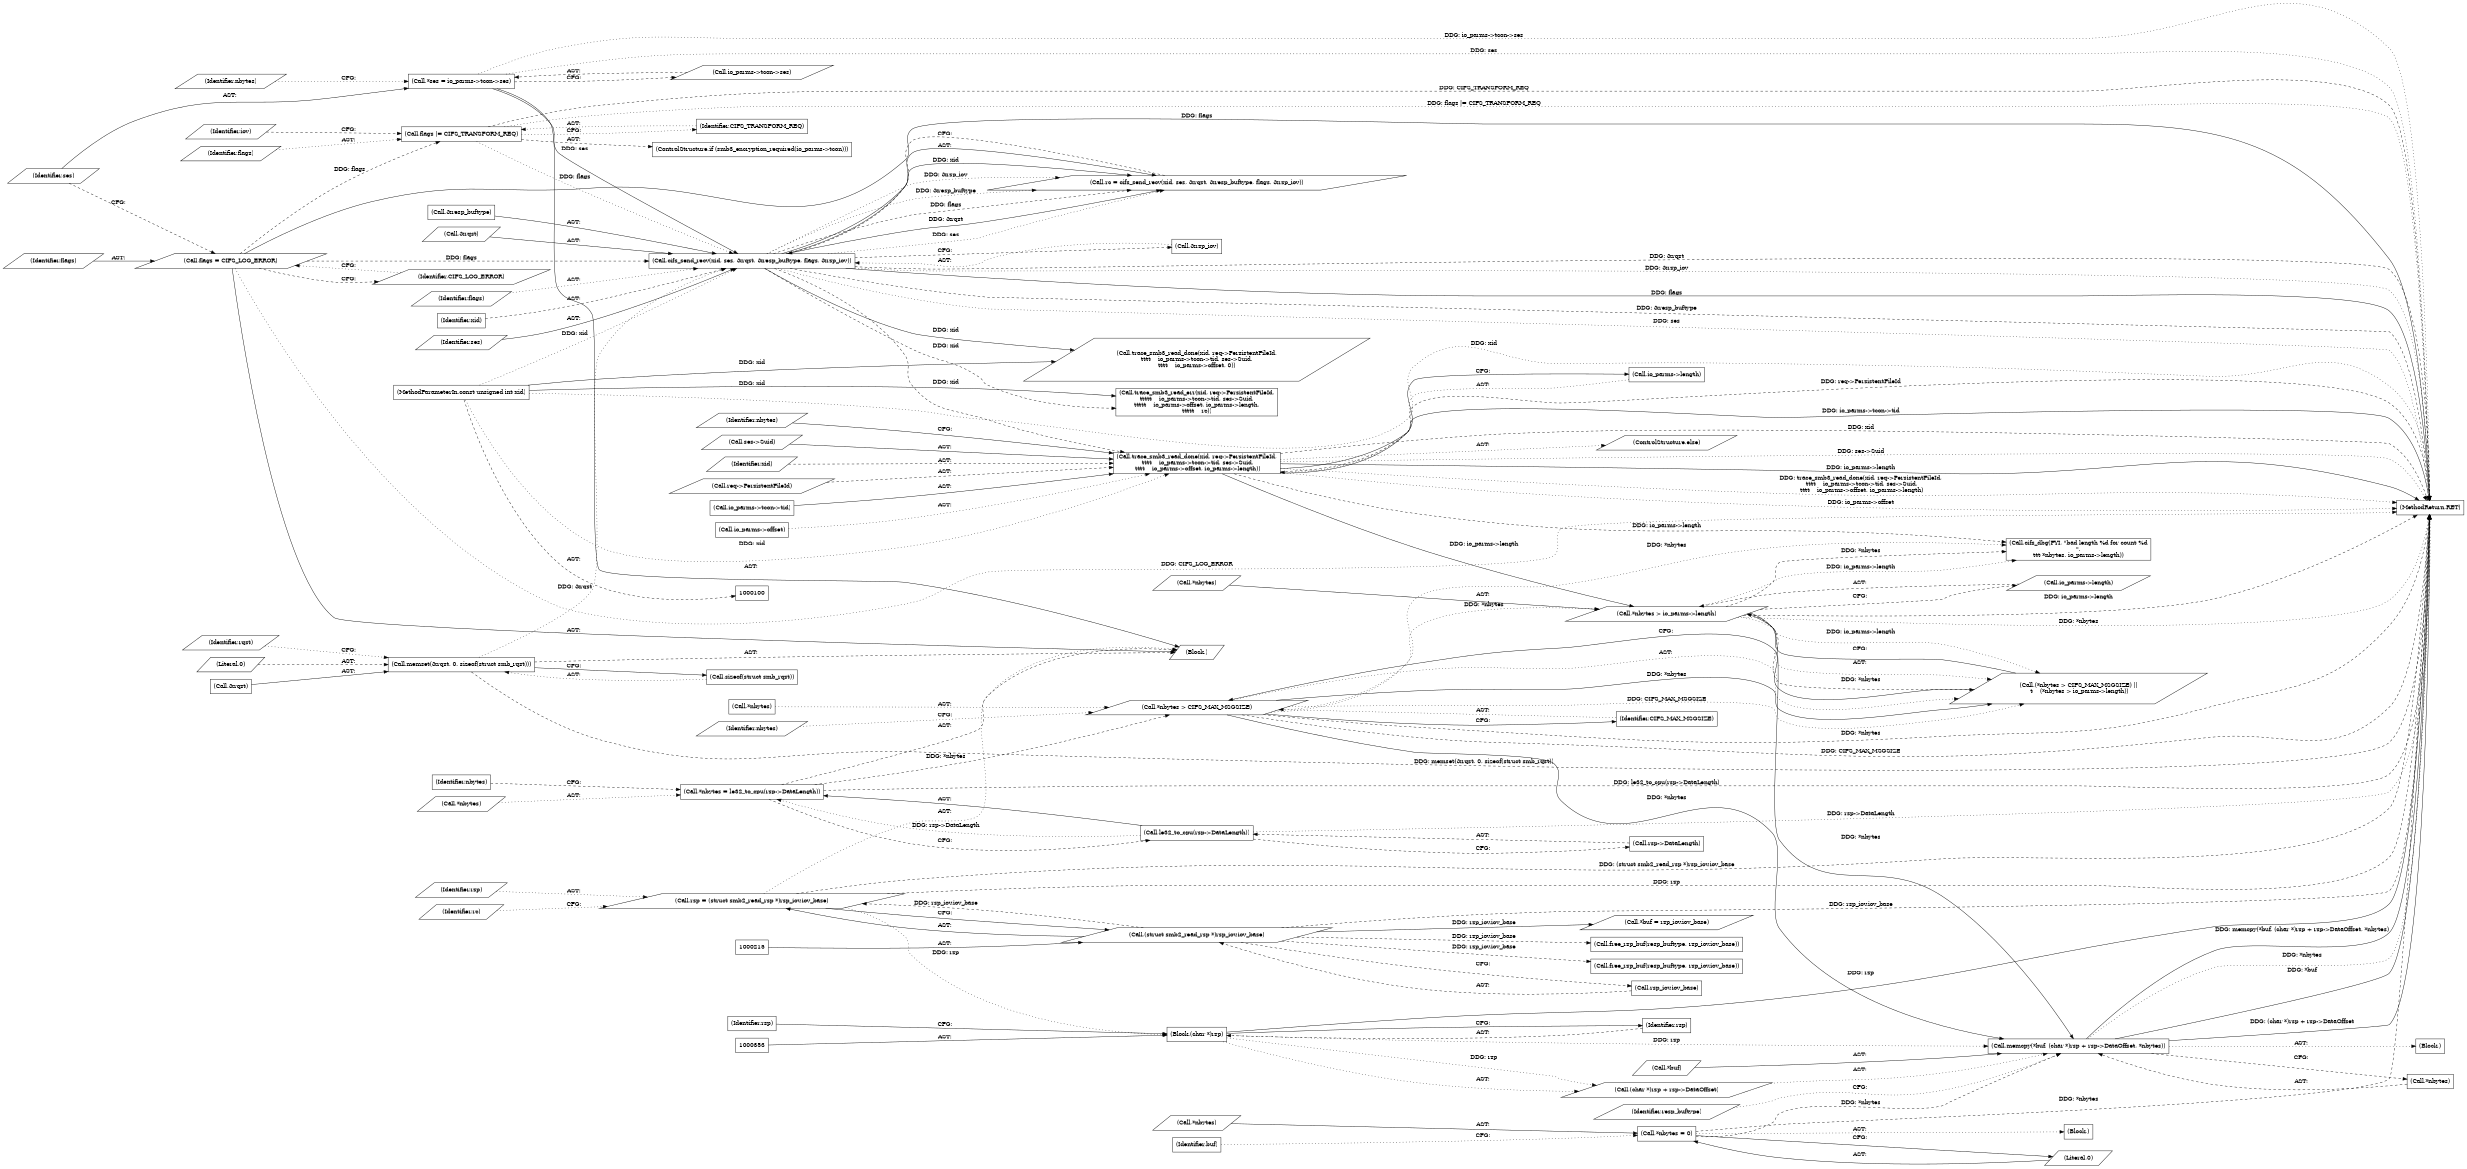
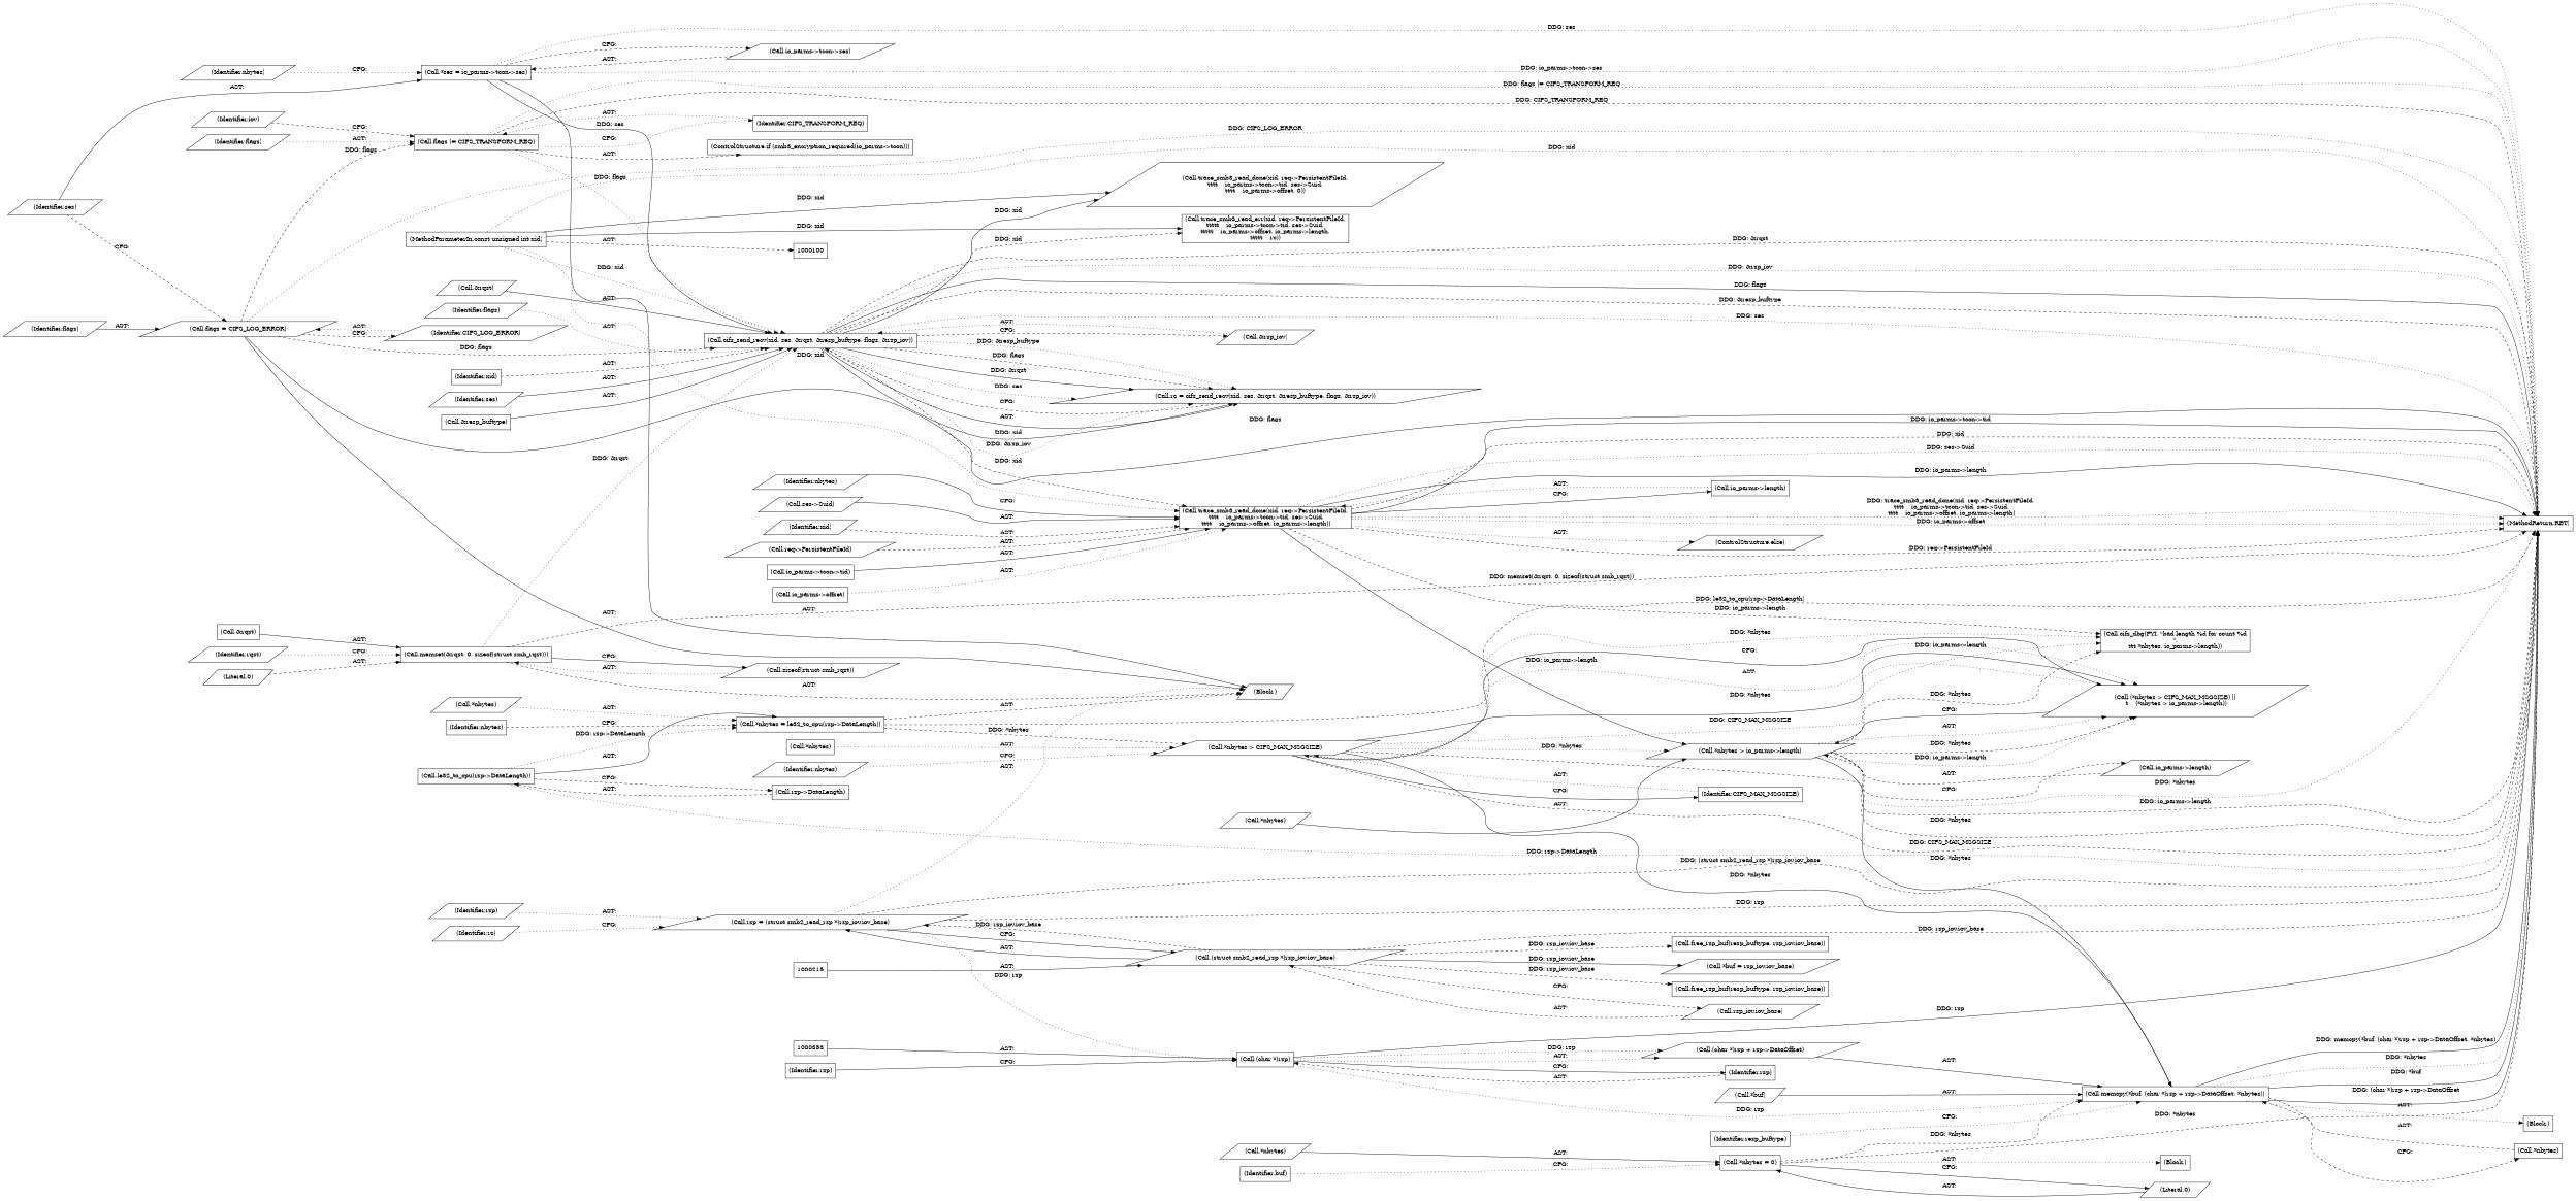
  digraph {
    rankdir=LR
    node [shape=box]
    edge [style=dotted]
    n1 [label="(Call,memcpy(*buf, (char *)rsp + rsp->DataOffset, *nbytes))"]
    n2 [label="(Block,)"]
    n3 [label="(MethodReturn,RET)"]
    n4 [label="(Call,*nbytes)"]
-   n5 [label="(Block,(char *)rsp)"]
+   n5 [label="(Call,(char *)rsp)"]
    n6 [label="(Call,(char *)rsp + rsp->DataOffset)" shape=parallelogram]
    n7 [label="(Identifier,rsp)"]
    n8 [label="(Call,rsp = (struct smb2_read_rsp *)rsp_iov.iov_base)" shape=parallelogram]
    n9 [label="(Call,(struct smb2_read_rsp *)rsp_iov.iov_base)" shape=parallelogram]
    n10 [label="(Block,)" shape=parallelogram]
-   n11 [label="(Call,rsp_iov.iov_base)"]
+   n11 [label="(Call,rsp_iov.iov_base)" shape=parallelogram]
    n12 [label="(Call,free_rsp_buf(resp_buftype, rsp_iov.iov_base))"]
    n13 [label="(Call,*buf = rsp_iov.iov_base)" shape=parallelogram]
    n14 [label="(Call,free_rsp_buf(resp_buftype, rsp_iov.iov_base))"]
    n15 [label="(Call,*nbytes > CIFS_MAX_MSGSIZE)" shape=parallelogram]
    n16 [label="(Call,*nbytes > io_parms->length)" shape=parallelogram]
    n17 [label="(Call,(*nbytes > CIFS_MAX_MSGSIZE) ||\n \t    (*nbytes > io_parms->length))" shape=parallelogram]
    n18 [label="(Call,cifs_dbg(FYI, \"bad length %d for count %d\n\",\n\t\t\t *nbytes, io_parms->length))"]
    n19 [label="(Identifier,CIFS_MAX_MSGSIZE)"]
    n20 [label="(Call,io_parms->length)" shape=parallelogram]
    n21 [label="(Call,*nbytes = le32_to_cpu(rsp->DataLength))"]
    n22 [label="(Call,le32_to_cpu(rsp->DataLength))"]
    n23 [label="(Call,rsp->DataLength)"]
    n24 [label="(Call,trace_smb3_read_done(xid, req->PersistentFileId,\n \t\t\t\t    io_parms->tcon->tid, ses->Suid,\n \t\t\t\t    io_parms->offset, io_parms->length))"]
    n25 [label="(ControlStructure,else)" shape=parallelogram]
    n26 [label="(Call,io_parms->length)"]
    n27 [label="(Call,cifs_send_recv(xid, ses, &rqst, &resp_buftype, flags, &rsp_iov))"]
    n28 [label="(Call,trace_smb3_read_done(xid, req->PersistentFileId,\n\t\t\t\t    io_parms->tcon->tid, ses->Suid,\n\t\t\t\t    io_parms->offset, 0))" shape=parallelogram]
    n29 [label="(Call,rc = cifs_send_recv(xid, ses, &rqst, &resp_buftype, flags, &rsp_iov))" shape=parallelogram]
-   n30 [label="(Call,&rsp_iov)"]
+   n30 [label="(Call,&rsp_iov)" shape=parallelogram]
    n31 [label="(Call,trace_smb3_read_err(xid, req->PersistentFileId,\n\t\t\t\t\t    io_parms->tcon->tid, ses->Suid,\n\t\t\t\t\t    io_parms->offset, io_parms->length,\n\t\t\t\t\t    rc))"]
    n32 [label="(MethodParameterIn,const unsigned int xid)"]
    1000100
    n34 [label="(Call,*ses = io_parms->tcon->ses)"]
    n35 [label="(Call,io_parms->tcon->ses)" shape=parallelogram]
    n36 [label="(Call,memset(&rqst, 0, sizeof(struct smb_rqst)))"]
-   n37 [label="(Call,sizeof(struct smb_rqst))"]
+   n37 [label="(Call,sizeof(struct smb_rqst))" shape=parallelogram]
    n38 [label="(Call,flags |= CIFS_TRANSFORM_REQ)"]
    n39 [label="(Identifier,CIFS_TRANSFORM_REQ)"]
    n40 [label="(ControlStructure,if (smb3_encryption_required(io_parms->tcon)))"]
    n41 [label="(Call,flags = CIFS_LOG_ERROR)" shape=parallelogram]
    n42 [label="(Identifier,CIFS_LOG_ERROR)" shape=parallelogram]
    n43 [label="(Call,*nbytes = 0)"]
    n44 [label="(Block,)"]
    n45 [label="(Literal,0)" shape=parallelogram]
-   n46 [label="(Identifier,resp_buftype)" shape=parallelogram]
+   n46 [label="(Identifier,resp_buftype)"]
    n47 [label="(Call,*nbytes)"]
    n48 [label="(Identifier,xid)"]
    n49 [label="(Call,req->PersistentFileId)" shape=parallelogram]
    n50 [label="(Identifier,ses)" shape=parallelogram]
    n51 [label="(Identifier,rsp)" shape=parallelogram]
    n52 [label="(Identifier,nbytes)" shape=parallelogram]
    n53 [label="(Call,*buf)" shape=parallelogram]
    n54 [label="(Call,io_parms->tcon->tid)"]
    n55 [label="(Identifier,flags)" shape=parallelogram]
    n56 [label="(Call,io_parms->offset)"]
    n57 [label="(Identifier,flags)" shape=parallelogram]
    n58 [label="(Identifier,rsp)"]
    n59 [label="(Identifier,nbytes)" shape=parallelogram]
    n60 [label="(Identifier,rqst)" shape=parallelogram]
    n61 [label="(Identifier,nbytes)" shape=parallelogram]
    n62 [label="(Literal,0)" shape=parallelogram]
    n63 [label="(Identifier,ses)" shape=parallelogram]
    n64 [label="(Call,*nbytes)" shape=parallelogram]
    n65 [label="(Identifier,nbytes)"]
    n66 [label="(Call,&rqst)"]
    n67 [label="(Identifier,rc)" shape=parallelogram]
    n68 [label="(Call,ses->Suid)" shape=parallelogram]
    n69 [label="(Identifier,buf)"]
    n70 [label="(Call,*nbytes)" shape=parallelogram]
    n71 [label="(Identifier,iov)" shape=parallelogram]
    n72 [label="(Call,&resp_buftype)"]
    n73 [label="(Call,&rqst)" shape=parallelogram]
    n74 [label="(Identifier,xid)" shape=parallelogram]
    n75 [label="(Identifier,flags)" shape=parallelogram]
    n76 [label="(Call,*nbytes)" shape=parallelogram]
    1000353
    1000215
    n1 -> n2 [label="AST: "]
    n1 -> n3 [label="DDG: *buf" style=solid]
    n1 -> n3 [label="DDG: (char *)rsp + rsp->DataOffset" style=solid]
    n1 -> n3 [label="DDG: memcpy(*buf, (char *)rsp + rsp->DataOffset, *nbytes)" style=solid]
    n1 -> n3 [label="DDG: *nbytes"]
    n1 -> n4 [label="CFG: " style=dashed]
    n4 -> n1 [label="AST: " style=dashed]
    n5 -> n1 [label="DDG: rsp"]
    n5 -> n3 [label="DDG: rsp" style=solid]
    n5 -> n6 [label="AST: "]
    n5 -> n6 [label="DDG: rsp"]
    n5 -> n7 [label="CFG: " style=solid]
-   n6 -> n1 [label="AST: "]
+   n6 -> n1 [label="AST: " style=solid]
    n7 -> n5 [label="AST: " style=dashed]
    n8 -> n3 [label="DDG: (struct smb2_read_rsp *)rsp_iov.iov_base" style=dashed]
    n8 -> n3 [label="DDG: rsp" style=dashed]
    n8 -> n5 [label="DDG: rsp"]
    n8 -> n9 [label="CFG: " style=solid]
    n8 -> n10 [label="AST: "]
    n9 -> n3 [label="DDG: rsp_iov.iov_base" style=dashed]
    n9 -> n8 [label="AST: " style=solid]
    n9 -> n8 [label="DDG: rsp_iov.iov_base" style=dashed]
    n9 -> n11 [label="CFG: " style=dashed]
    n9 -> n12 [label="DDG: rsp_iov.iov_base" style=dashed]
    n9 -> n13 [label="DDG: rsp_iov.iov_base" style=solid]
    n9 -> n14 [label="DDG: rsp_iov.iov_base" style=dashed]
    n11 -> n9 [label="AST: " style=dashed]
    n15 -> n1 [label="DDG: *nbytes" style=solid]
    n15 -> n3 [label="DDG: *nbytes" style=dashed]
    n15 -> n3 [label="DDG: CIFS_MAX_MSGSIZE" style=dashed]
    n15 -> n16 [label="DDG: *nbytes"]
    n15 -> n17 [label="AST: "]
    n15 -> n17 [label="DDG: *nbytes" style=solid]
    n15 -> n17 [label="DDG: CIFS_MAX_MSGSIZE"]
    n15 -> n18 [label="DDG: *nbytes"]
    n15 -> n19 [label="CFG: " style=solid]
    n16 -> n1 [label="DDG: *nbytes" style=solid]
    n16 -> n3 [label="DDG: io_parms->length" style=dashed]
    n16 -> n3 [label="DDG: *nbytes"]
    n16 -> n17 [label="AST: "]
    n16 -> n17 [label="DDG: *nbytes" style=dashed]
    n16 -> n17 [label="DDG: io_parms->length"]
    n16 -> n18 [label="DDG: *nbytes" style=dashed]
    n16 -> n18 [label="DDG: io_parms->length"]
    n16 -> n20 [label="CFG: " style=dashed]
    n17 -> n15 [label="CFG: " style=solid]
    n17 -> n16 [label="CFG: " style=solid]
    n19 -> n15 [label="AST: "]
    n20 -> n16 [label="AST: " style=dashed]
    n21 -> n3 [label="DDG: le32_to_cpu(rsp->DataLength)" style=dashed]
    n21 -> n10 [label="AST: " style=dashed]
    n21 -> n15 [label="DDG: *nbytes" style=dashed]
-   n21 -> n22 [label="CFG: " style=dashed]
    n22 -> n3 [label="DDG: rsp->DataLength"]
    n22 -> n21 [label="AST: " style=solid]
    n22 -> n21 [label="DDG: rsp->DataLength"]
    n22 -> n23 [label="CFG: " style=dashed]
    n23 -> n22 [label="AST: " style=dashed]
    n24 -> n3 [label="DDG: req->PersistentFileId" style=dashed]
    n24 -> n3 [label="DDG: io_parms->tcon->tid" style=solid]
    n24 -> n3 [label="DDG: xid" style=dashed]
    n24 -> n3 [label="DDG: ses->Suid"]
    n24 -> n3 [label="DDG: io_parms->length" style=solid]
    n24 -> n3 [label="DDG: trace_smb3_read_done(xid, req->PersistentFileId,\n \t\t\t\t    io_parms->tcon->tid, ses->Suid,\n \t\t\t\t    io_parms->offset, io_parms->length)"]
    n24 -> n3 [label="DDG: io_parms->offset"]
    n24 -> n16 [label="DDG: io_parms->length" style=solid]
    n24 -> n18 [label="DDG: io_parms->length" style=dashed]
    n24 -> n25 [label="AST: "]
    n24 -> n26 [label="CFG: " style=solid]
    n26 -> n24 [label="AST: "]
    n27 -> n3 [label="DDG: &rqst" style=dashed]
    n27 -> n3 [label="DDG: &rsp_iov"]
    n27 -> n3 [label="DDG: flags" style=solid]
    n27 -> n3 [label="DDG: &resp_buftype" style=dashed]
    n27 -> n3 [label="DDG: ses"]
    n27 -> n24 [label="DDG: xid" style=dashed]
    n27 -> n28 [label="DDG: xid" style=solid]
    n27 -> n29 [label="AST: " style=solid]
    n27 -> n29 [label="DDG: xid" style=solid]
    n27 -> n29 [label="DDG: &rsp_iov"]
    n27 -> n29 [label="DDG: &resp_buftype"]
    n27 -> n29 [label="DDG: flags" style=dashed]
    n27 -> n29 [label="DDG: &rqst" style=solid]
    n27 -> n29 [label="DDG: ses"]
    n27 -> n30 [label="CFG: " style=dashed]
    n27 -> n31 [label="DDG: xid" style=dashed]
    n29 -> n27 [label="CFG: " style=dashed]
    n30 -> n27 [label="AST: "]
    n32 -> n3 [label="DDG: xid"]
    n32 -> n24 [label="DDG: xid"]
    n32 -> n27 [label="DDG: xid"]
    n32 -> n28 [label="DDG: xid" style=solid]
    n32 -> n31 [label="DDG: xid" style=solid]
    n32 -> 1000100 [label="AST: " style=dashed]
    n34 -> n3 [label="DDG: io_parms->tcon->ses"]
    n34 -> n3 [label="DDG: ses"]
    n34 -> n10 [label="AST: " style=solid]
    n34 -> n27 [label="DDG: ses" style=solid]
    n34 -> n35 [label="CFG: " style=dashed]
    n35 -> n34 [label="AST: " style=dashed]
    n36 -> n3 [label="DDG: memset(&rqst, 0, sizeof(struct smb_rqst))" style=dashed]
    n36 -> n10 [label="AST: " style=dashed]
    n36 -> n27 [label="DDG: &rqst"]
    n36 -> n37 [label="CFG: " style=solid]
    n37 -> n36 [label="AST: "]
    n38 -> n3 [label="DDG: flags |= CIFS_TRANSFORM_REQ"]
    n38 -> n3 [label="DDG: CIFS_TRANSFORM_REQ" style=dashed]
    n38 -> n27 [label="DDG: flags"]
    n38 -> n39 [label="CFG: "]
    n38 -> n40 [label="AST: " style=dashed]
    n39 -> n38 [label="AST: "]
    n41 -> n3 [label="DDG: flags" style=solid]
    n41 -> n3 [label="DDG: CIFS_LOG_ERROR"]
    n41 -> n10 [label="AST: " style=solid]
    n41 -> n27 [label="DDG: flags" style=dashed]
    n41 -> n38 [label="DDG: flags" style=dashed]
    n41 -> n42 [label="CFG: " style=dashed]
-   n42 -> n41 [label="CFG: "]
+   n42 -> n41 [label="AST: "]
    n43 -> n1 [label="DDG: *nbytes" style=dashed]
    n43 -> n3 [label="DDG: *nbytes" style=dashed]
    n43 -> n44 [label="AST: "]
    n43 -> n45 [label="CFG: " style=solid]
    n45 -> n43 [label="AST: " style=solid]
    n46 -> n1 [label="CFG: "]
    n47 -> n15 [label="AST: "]
    n48 -> n27 [label="AST: " style=dashed]
    n49 -> n24 [label="AST: " style=dashed]
    n50 -> n27 [label="AST: " style=solid]
    n51 -> n8 [label="AST: "]
    n52 -> n15 [label="CFG: "]
    n53 -> n1 [label="AST: " style=solid]
    n54 -> n24 [label="AST: " style=solid]
    n55 -> n38 [label="AST: "]
    n56 -> n24 [label="AST: "]
    n57 -> n41 [label="AST: " style=solid]
    n58 -> n5 [label="CFG: " style=solid]
    n59 -> n34 [label="CFG: "]
    n60 -> n36 [label="CFG: "]
    n61 -> n24 [label="CFG: " style=solid]
    n62 -> n36 [label="AST: " style=dashed]
    n63 -> n34 [label="AST: " style=solid]
    n63 -> n41 [label="CFG: " style=dashed]
    n64 -> n43 [label="AST: " style=solid]
    n65 -> n21 [label="CFG: " style=dashed]
    n66 -> n36 [label="AST: " style=solid]
    n67 -> n8 [label="CFG: "]
    n68 -> n24 [label="AST: " style=solid]
    n69 -> n43 [label="CFG: "]
    n70 -> n16 [label="AST: " style=solid]
    n71 -> n38 [label="CFG: " style=dashed]
    n72 -> n27 [label="AST: " style=solid]
    n73 -> n27 [label="AST: " style=solid]
    n74 -> n24 [label="AST: " style=dashed]
    n75 -> n27 [label="AST: "]
    n76 -> n21 [label="AST: "]
    1000353 -> n5 [label="AST: " style=solid]
    1000215 -> n9 [label="AST: " style=solid]
  }
